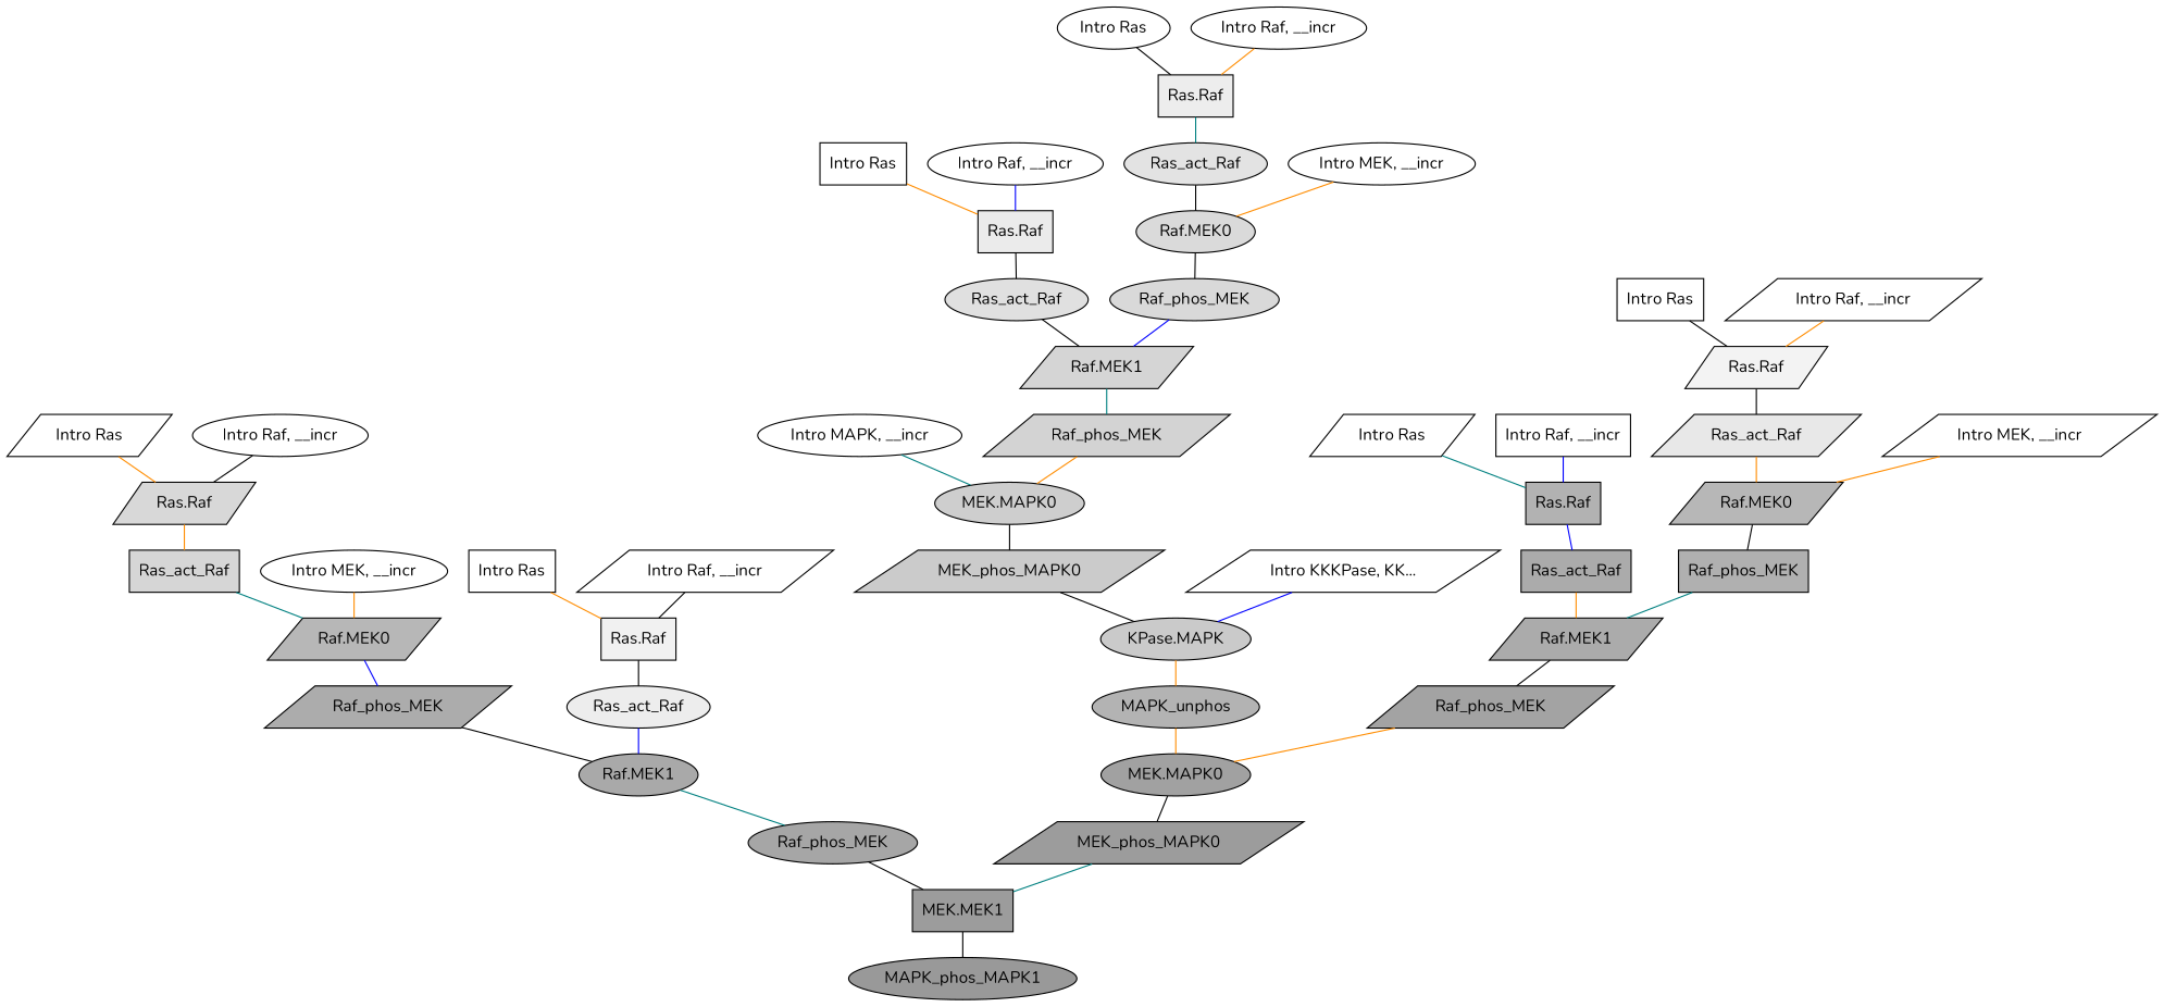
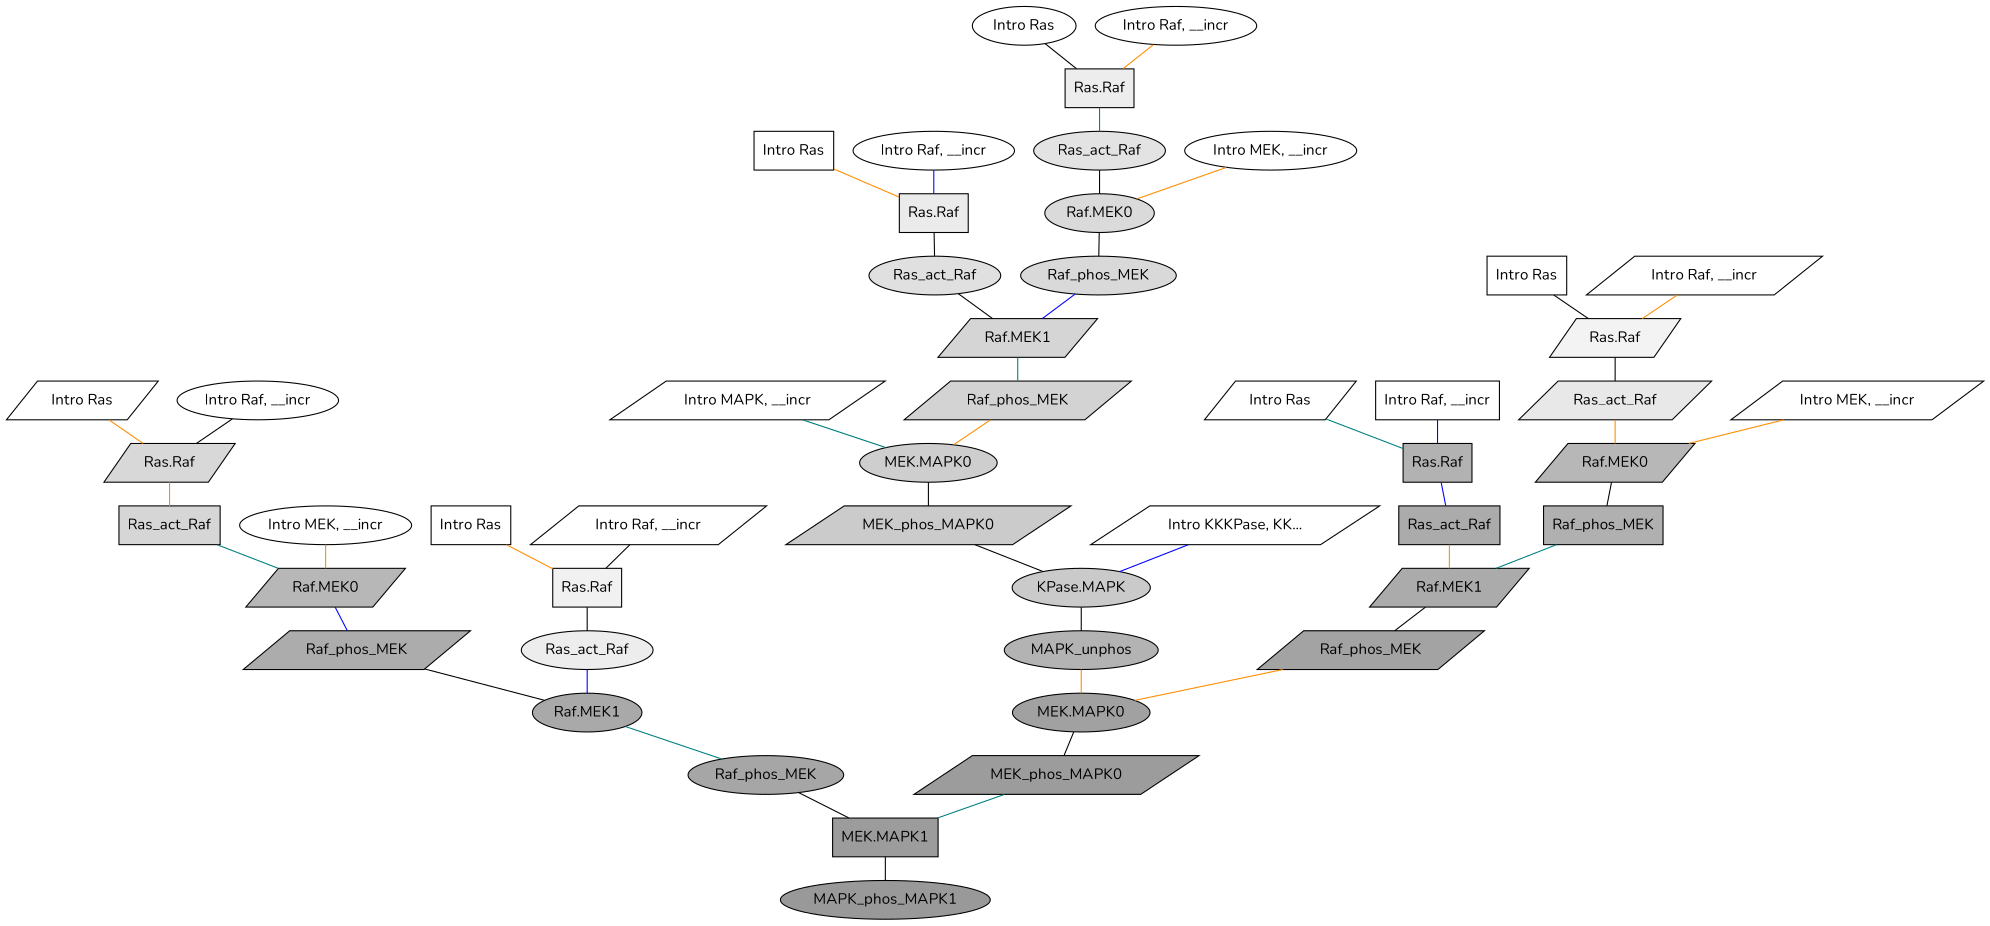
  digraph {
    fontname=Nunito
    rankdir=TB
    ranksep=0.30
    node [fillcolor="0.000 0.000 1.000" fontname=Nunito shape=parallelogram style=filled]
    edge [color=black dir=none fontname=Nunito]
    n1 [label="Intro Ras"]
    n2 [fillcolor="0.000 0.000 0.845" label="Ras.Raf"]
    n3 [fillcolor="0.000 0.000 0.838" label=Ras_act_Raf shape=box]
    n4 [label="Intro Ras"]
    n5 [fillcolor="0.000 0.000 0.698" label="Ras.Raf" shape=box]
    n6 [fillcolor="0.000 0.000 0.668" label=Ras_act_Raf shape=box]
    n7 [label="Intro Ras" shape=box]
    n8 [fillcolor="0.000 0.000 0.952" label="Ras.Raf"]
    n9 [fillcolor="0.000 0.000 0.909" label=Ras_act_Raf]
    n10 [label="Intro Ras" shape=box]
    n11 [fillcolor="0.000 0.000 0.920" label="Ras.Raf" shape=box]
    n12 [fillcolor="0.000 0.000 0.878" label=Ras_act_Raf shape=ellipse]
    n13 [label="Intro Ras" shape=box]
    n14 [fillcolor="0.000 0.000 0.943" label="Ras.Raf" shape=box]
    n15 [fillcolor="0.000 0.000 0.928" label=Ras_act_Raf shape=ellipse]
    n16 [label="Intro Ras" shape=ellipse]
    n17 [fillcolor="0.000 0.000 0.927" label="Ras.Raf" shape=box]
    n18 [fillcolor="0.000 0.000 0.890" label=Ras_act_Raf shape=ellipse]
    n19 [label="Intro Raf, __incr" shape=ellipse]
    n20 [label="Intro Raf, __incr" shape=ellipse]
    n21 [label="Intro Raf, __incr" shape=box]
    n22 [label="Intro Raf, __incr"]
    n23 [label="Intro Raf, __incr" shape=ellipse]
    n24 [label="Intro Raf, __incr"]
    n25 [label="Intro MEK, __incr" shape=ellipse]
    n26 [fillcolor="0.000 0.000 0.854" label="Raf.MEK0" shape=ellipse]
    n27 [fillcolor="0.000 0.000 0.848" label=Raf_phos_MEK shape=ellipse]
    n28 [label="Intro MEK, __incr" shape=ellipse]
    n29 [fillcolor="0.000 0.000 0.718" label="Raf.MEK0"]
    n30 [fillcolor="0.000 0.000 0.672" label=Raf_phos_MEK]
    n31 [label="Intro MEK, __incr"]
    n32 [fillcolor="0.000 0.000 0.717" label="Raf.MEK0"]
    n33 [fillcolor="0.000 0.000 0.690" label=Raf_phos_MEK shape=box]
-   n34 [label="Intro MAPK, __incr" shape=ellipse]
+   n34 [label="Intro MAPK, __incr"]
    n35 [fillcolor="0.000 0.000 0.806" label="MEK.MAPK0" shape=ellipse]
    n36 [fillcolor="0.000 0.000 0.793" label=MEK_phos_MAPK0]
    n37 [label="Intro KKKPase, KK..."]
    n38 [fillcolor="0.000 0.000 0.792" label="KPase.MAPK" shape=ellipse]
    n39 [fillcolor="0.000 0.000 0.701" label=MAPK_unphos shape=ellipse]
    n40 [fillcolor="0.000 0.000 0.664" label="Raf.MEK1" shape=ellipse]
    n41 [fillcolor="0.000 0.000 0.650" label=Raf_phos_MEK shape=ellipse]
    n42 [fillcolor="0.000 0.000 0.834" label="Raf.MEK1"]
    n43 [fillcolor="0.000 0.000 0.828" label=Raf_phos_MEK]
    n44 [fillcolor="0.000 0.000 0.629" label="MEK.MAPK0" shape=ellipse]
    n45 [fillcolor="0.000 0.000 0.668" label="Raf.MEK1"]
    n46 [fillcolor="0.000 0.000 0.613" label=MEK_phos_MAPK0]
    n47 [fillcolor="0.000 0.000 0.639" label=Raf_phos_MEK]
-   n48 [fillcolor="0.000 0.000 0.613" label="MEK.MEK1" shape=box]
+   n48 [fillcolor="0.000 0.000 0.613" label="MEK.MAPK1" shape=box]
    n49 [fillcolor="0.000 0.000 0.600" label=MAPK_phos_MAPK1 shape=ellipse]
    n1 -> n2 [color=darkorange]
    n2 -> n3 [color=darkorange]
    n3 -> n29 [color=teal]
    n4 -> n5 [color=teal]
    n5 -> n6 [color=blue]
    n6 -> n45 [color=darkorange]
    n7 -> n8
    n8 -> n9
    n9 -> n32 [color=darkorange]
    n10 -> n11 [color=darkorange]
    n11 -> n12
    n12 -> n42
    n13 -> n14 [color=darkorange]
    n14 -> n15
    n15 -> n40 [color=blue]
    n16 -> n17
    n17 -> n18 [color=teal]
    n18 -> n26
    n19 -> n17 [color=darkorange]
    n20 -> n2
    n21 -> n5 [color=blue]
    n22 -> n14
    n23 -> n11 [color=blue]
    n24 -> n8 [color=darkorange]
    n25 -> n26 [color=darkorange]
    n26 -> n27
    n27 -> n42 [color=blue]
    n28 -> n29 [color=darkorange]
    n29 -> n30 [color=blue]
    n30 -> n40
    n31 -> n32 [color=darkorange]
    n32 -> n33
    n33 -> n45 [color=teal]
    n34 -> n35 [color=teal]
    n35 -> n36
    n36 -> n38
    n37 -> n38 [color=blue]
-   n38 -> n39 [color=darkorange]
+   n38 -> n39
    n39 -> n44 [color=darkorange]
    n40 -> n41 [color=teal]
    n41 -> n48
    n42 -> n43 [color=teal]
    n43 -> n35 [color=darkorange]
    n44 -> n46
    n45 -> n47
    n46 -> n48 [color=teal]
    n47 -> n44 [color=darkorange]
    n48 -> n49
  }
